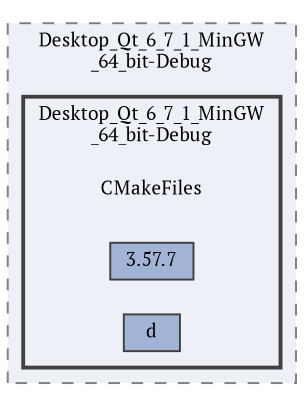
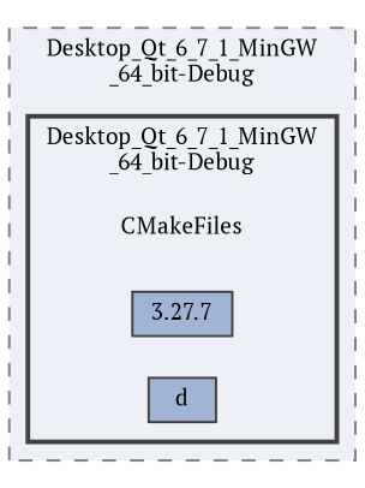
  digraph {
    compound=true
    rankdir=LR
    fontname="PT Serif"
    node [fontname="PT Serif" fontsize=10 shape=box color=grey25 fillcolor="#a2b4d6" style=filled]
    n1 [height=0.2 label=CMakeFiles shape=plaintext width=0.4 color="" fillcolor="" style=""]
-   n2 [height=0.2 label="3.57.7" width=0.4]
+   n2 [height=0.2 label="3.27.7" width=0.4]
    n3 [height=0.2 label=d width=0.4]
    subgraph cluster_1 {
      bgcolor="#edf0f7"
      fontsize=10
      label="Desktop_Qt_6_7_1_MinGW\l_64_bit-Debug"
      pencolor=grey50
      style="filled,dashed"
      subgraph cluster_2 {
        bgcolor="#edf0f7"
        fontsize=10
        pencolor=grey25
        style="filled,bold"
        n1
        n2
        n3
      }
    }
  }
